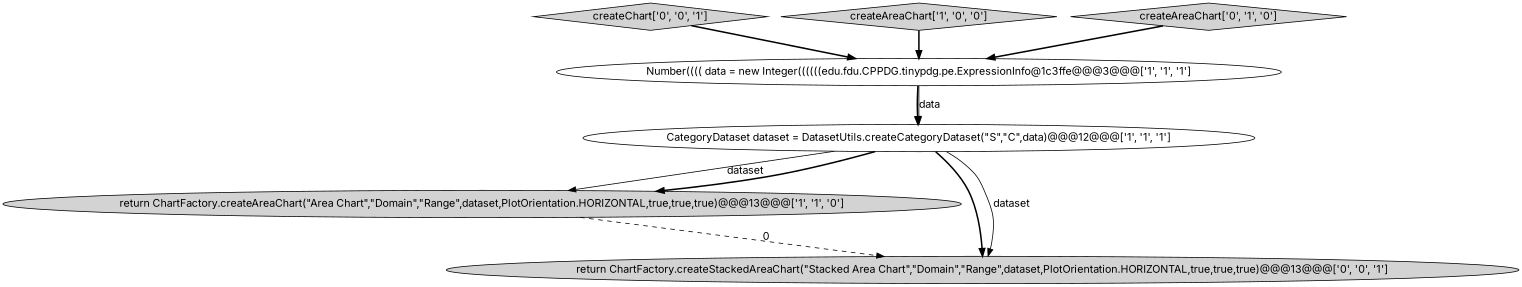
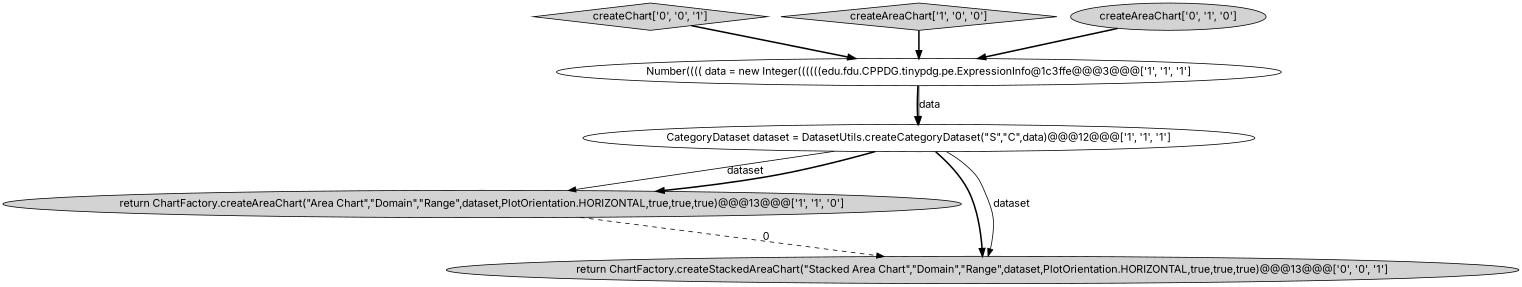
  digraph {
    fontname=Inter
    node [fillcolor=lightgray shape=ellipse style=filled fontname=Inter]
    edge [style=bold fontname=Inter]
    n1 [label="return ChartFactory.createAreaChart(\"Area Chart\",\"Domain\",\"Range\",dataset,PlotOrientation.HORIZONTAL,true,true,true)@@@13@@@['1', '1', '0']"]
    n2 [label="return ChartFactory.createStackedAreaChart(\"Stacked Area Chart\",\"Domain\",\"Range\",dataset,PlotOrientation.HORIZONTAL,true,true,true)@@@13@@@['0', '0', '1']"]
    n3 [label="createChart['0', '0', '1']" shape=diamond]
    n4 [fillcolor=white label="Number(((( data = new Integer((((((edu.fdu.CPPDG.tinypdg.pe.ExpressionInfo@1c3ffe@@@3@@@['1', '1', '1']"]
    n5 [fillcolor=white label="CategoryDataset dataset = DatasetUtils.createCategoryDataset(\"S\",\"C\",data)@@@12@@@['1', '1', '1']"]
    n6 [label="createAreaChart['1', '0', '0']" shape=diamond]
-   n7 [label="createAreaChart['0', '1', '0']" shape=diamond]
+   n7 [label="createAreaChart['0', '1', '0']"]
    n1 -> n2 [label=0 style=dashed]
    n3 -> n4
    n4 -> n5
    n4 -> n5 [label=data style=solid]
    n5 -> n1 [label=dataset style=solid]
    n5 -> n1
    n5 -> n2
    n5 -> n2 [label=dataset style=solid]
    n6 -> n4
    n7 -> n4
  }
